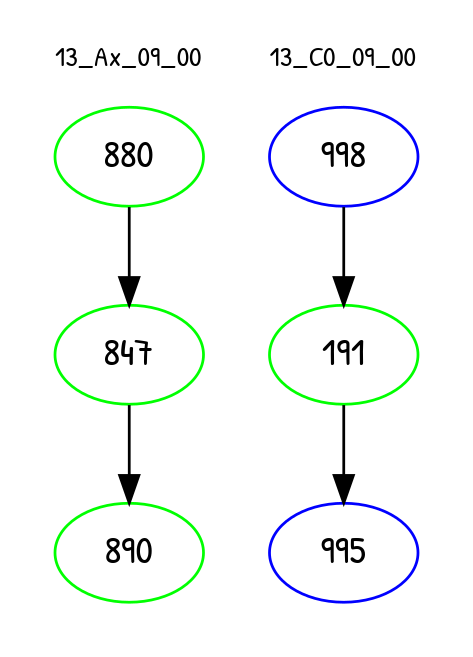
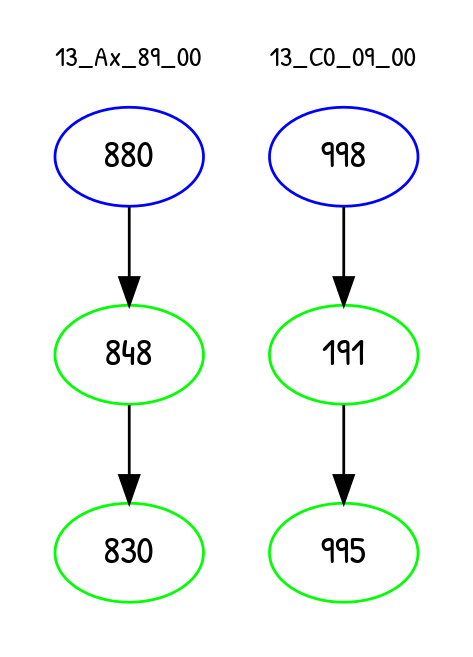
  digraph {
    fontname="Patrick Hand"
    node [color=green fontname="Patrick Hand"]
    edge [color=black fontname="Patrick Hand"]
-   n1 [label=880]
-   n2 [label=847]
-   n3 [label=890]
+   n1 [color=blue label=880]
+   n2 [label=848]
+   n3 [label=830]
    n4 [color=blue label=998]
    n5 [label=191]
-   n6 [color=blue label=995]
+   n6 [label=995]
    subgraph cluster_1 {
      color=white
      fontsize=10
-     label="13_Ax_09_00"
+     label="13_Ax_89_00"
      n1
      n2
      n3
    }
    subgraph cluster_2 {
      color=white
      fontsize=10
      label="13_C0_09_00"
      n4
      n5
      n6
    }
    n1 -> n2
    n2 -> n3
    n4 -> n5
    n5 -> n6
  }
